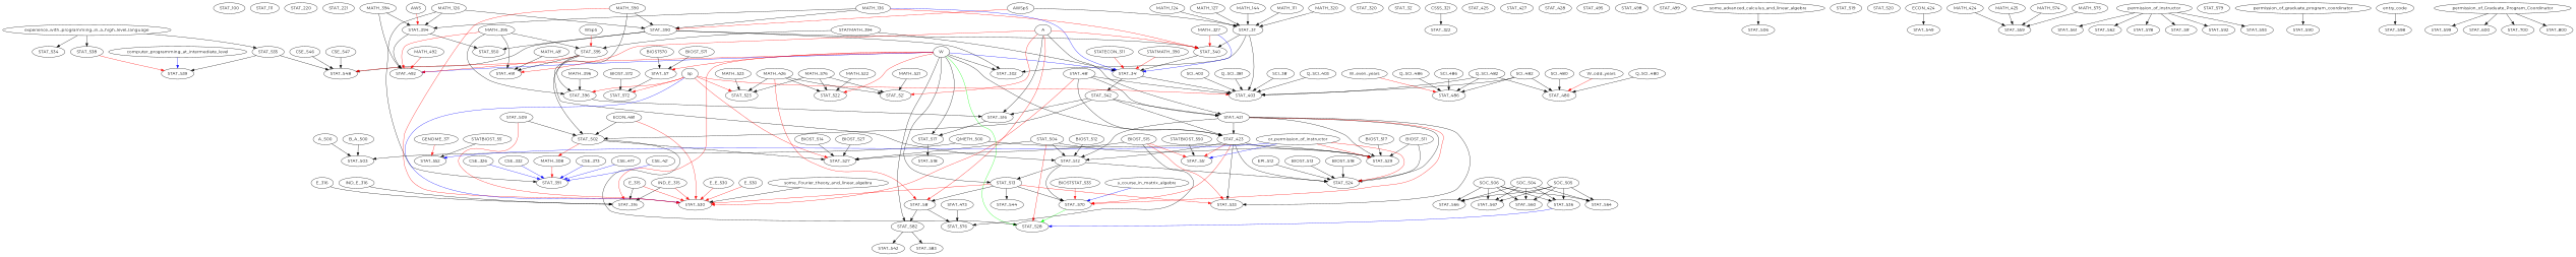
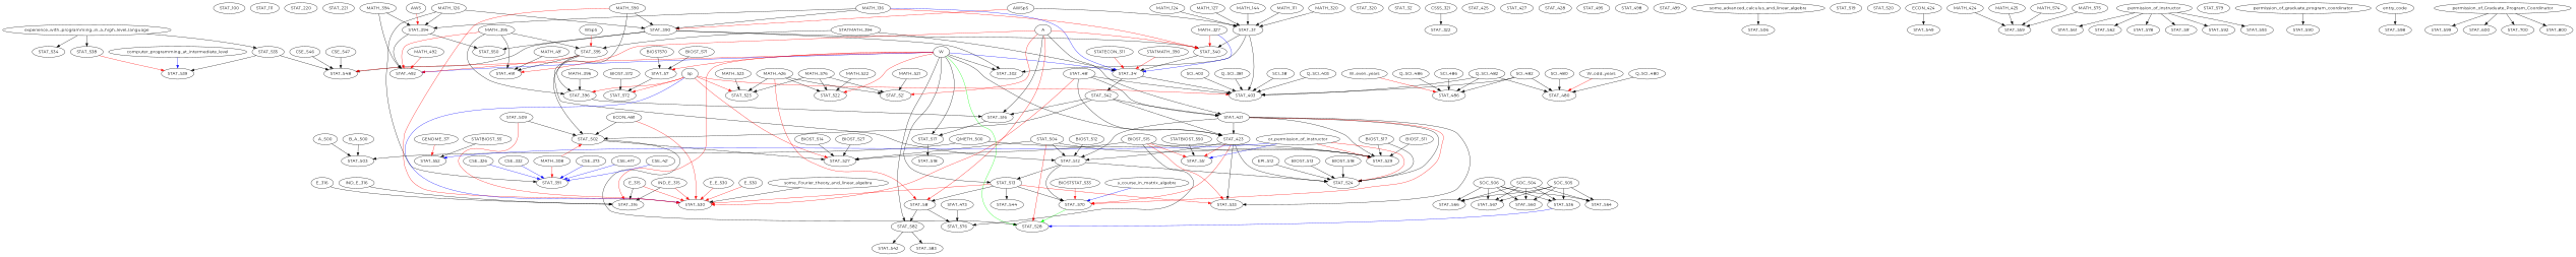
  digraph {
    fontname=Montserrat
    node [fontname=Montserrat]
    edge [color=black fontname=Montserrat]
    STAT_100
    STAT_111
    STAT_220
    STAT_221
    STAT_311
    STAT_302
    STAT_340
    STAT_403
    STAT_341
    STAT_390
    STAT_550
    STAT_548
    W
    STAT_316
    STAT_423
    STAT_492
    STAT_513
    STAT_517
    STAT_522
    STAT_528
    STAT_582
    STAT_571
    STAT_342
    STAT_512
    STAT_524
    STAT_570
    STAT_529
    STAT_533
    STAT_551
    STAT_530
    STAT_581
    STAT_544
    STAT_518
    STAT_542
    STAT_583
    STAT_572
    MATH_111
    n38 [label=MATH_320]
    MATH_124
    MATH_127
    MATH_144
    AWSpS
    IND_E_315
    E_315
    IND_E_316
    E_316
    STAT_320
    STAT_321
    CSSS_321
    STAT_322
    MATH_327
    MATH_136
    STAT_394
    A
    STAT_421
    STAT_491
    STAT_516
    STAT_521
    STAT_576
    STAT_502
    STATMATH_394
    STAT_395
    STAT_396
    STATECON_311
    STATMATH_390
    STAT_527
    MATH_126
    STAT_391
    MATH_390
    MATH_308
    CSE_326
    CSE_332
    CSE_373
    CSE_417
    CSE_421
    MATH_394
    AWS
    MATH_395
    WSpS
    MATH_396
    Sp
    STAT_523
    STAT_481
    Q_SCI_381
    SCI_381
    Q_SCI_482
    STAT_480
    STAT_486
    SCI_482
    Q_SCI_403
    SCI_403
    STAT_425
    STAT_427
    STAT_428
    Q_SCI_480
    SCI_480
    W_odd_years
    Q_SCI_486
    SCI_486
    W_even_years
    MATH_491
    MATH_492
    STAT_495
    STAT_498
    STAT_499
    ECON_481
    STAT_509
    B_A_500
    STAT_503
    A_500
    QMETH_500
    STAT_504
    some_advanced_calculus_and_linear_algebra
    STAT_506
    BIOST_512
    STAT_519
    STAT_520
    MATH_426
    MATH_576
    MATH_521
    MATH_522
    MATH_523
    BIOST_511
    BIOST_513
    BIOST_518
    EPI_512
    or_permission_of_instructor
    STAT_552
    BIOST_514
    BIOST_515
    BIOST_527
    STAT_536
    BIOST_517
    some_Fourier_theory_and_linear_algebra
    E_E_530
    E_530
    experience_with_programming_in_a_high_level_language
    STAT_534
    STAT_535
    STAT_538
    STAT_539
    SOC_504
    STAT_560
    STAT_564
    STAT_566
    STAT_567
    SOC_505
    SOC_506
    computer_programming_at_intermediate_level
    CSE_546
    CSE_547
    ECON_424
    STAT_549
    STATBIOST_550
    STATBIOST_551
    GENOME_371
    MATH_424
    STAT_559
    MATH_425
    MATH_574
    MATH_575
    permission_of_instructor
    STAT_561
    STAT_562
    STAT_578
    STAT_591
    STAT_592
    STAT_593
    BIOSTSTAT_533
    a_course_in_matrix_algebra
    BIOST570
    BIOST_571
    BIOST_572
    STAT_473
    STAT_579
    permission_of_graduate_program_coordinator
    STAT_590
    entry_code
    STAT_598
    permission_of_Graduate_Program_Coordinator
    STAT_599
    STAT_600
    STAT_700
    STAT_800
    STAT_311 -> STAT_302
    STAT_311 -> STAT_340
    STAT_311 -> STAT_403
    STAT_340 -> STAT_341
    STAT_341 -> STAT_403
    STAT_341 -> STAT_342
    STAT_390 -> STAT_302
    STAT_390 -> STAT_340
    STAT_390 -> STAT_550
    STAT_390 -> STAT_548
    W -> STAT_302
    W -> STAT_341 [color=blue]
    W -> STAT_548 [color=red]
    W -> STAT_316 [color=red]
    W -> STAT_423
    W -> STAT_492 [color=blue]
    W -> STAT_513
    W -> STAT_517
    W -> STAT_522 [color=red]
    W -> STAT_528 [color=green]
    W -> STAT_582
    W -> STAT_571 [color=red]
    STAT_423 -> STAT_512
    STAT_423 -> STAT_524
    STAT_423 -> STAT_570 [color=red]
-   STAT_423 -> STAT_529
+   BIOST_515 -> STAT_529
    STAT_423 -> STAT_533
    STAT_423 -> STAT_551 [color=red]
    STAT_513 -> STAT_570
    STAT_513 -> STAT_533 [color=red]
    STAT_513 -> STAT_530 [color=red]
    STAT_513 -> STAT_581
    STAT_513 -> STAT_544
    STAT_517 -> STAT_518
    STAT_582 -> STAT_542
    STAT_582 -> STAT_583
    STAT_571 -> STAT_572
    STAT_342 -> STAT_423
    STAT_342 -> STAT_421
    STAT_342 -> STAT_516
    STAT_342 -> STAT_502
    STAT_512 -> STAT_513
    STAT_512 -> STAT_524
    STAT_512 -> STAT_570
    STAT_570 -> STAT_528 [color=green]
    STAT_581 -> STAT_582
    STAT_581 -> STAT_576
    MATH_111 -> STAT_311
    n38 -> STAT_311
    MATH_124 -> STAT_311
    MATH_127 -> STAT_311
    MATH_144 -> STAT_311
    AWSpS -> STAT_311
    AWSpS -> STAT_390 [color=red]
    IND_E_315 -> STAT_316
    IND_E_315 -> STAT_530 [color=red]
    E_315 -> STAT_316
    E_315 -> STAT_530 [color=red]
    IND_E_316 -> STAT_316
    E_316 -> STAT_316
    CSSS_321 -> STAT_322
    MATH_327 -> STAT_340 [color=red]
    MATH_327 -> STAT_341 [color=blue]
    MATH_136 -> STAT_340 [color=red]
    MATH_136 -> STAT_341 [color=blue]
    MATH_136 -> STAT_390
    MATH_136 -> STAT_394
    STAT_394 -> STAT_550
    STAT_394 -> STAT_492
    A -> STAT_340 [color=red]
    A -> STAT_581 [color=red]
    A -> STAT_421
    A -> STAT_491 [color=red]
    A -> STAT_516
    A -> STAT_521 [color=red]
    STAT_421 -> STAT_423
    STAT_421 -> STAT_512
    STAT_421 -> STAT_524
    STAT_421 -> STAT_570 [color=red]
    STAT_421 -> STAT_529
    STAT_421 -> STAT_533
    STAT_516 -> STAT_517
    STAT_502 -> STAT_528
    STAT_502 -> STAT_527
    STATMATH_394 -> STAT_341
    STATMATH_394 -> STAT_395
    STAT_395 -> STAT_492 [color=red]
    STAT_395 -> STAT_512
    STAT_395 -> STAT_491
    STAT_395 -> STAT_396
    STAT_396 -> STAT_516
    STATECON_311 -> STAT_341 [color=red]
    STATMATH_390 -> STAT_341 [color=red]
    MATH_126 -> STAT_390
    MATH_126 -> STAT_394
    MATH_126 -> STAT_391
    MATH_390 -> STAT_390
    MATH_390 -> STAT_530 [color=red]
    MATH_390 -> STAT_502
-   STAT_502 -> MATH_308 [color=red]
+   MATH_308 -> STAT_502 [color=red]
    MATH_308 -> STAT_391 [color=red]
    CSE_326 -> STAT_391 [color=blue]
    CSE_332 -> STAT_391 [color=blue]
    CSE_373 -> STAT_391 [color=blue]
    CSE_417 -> STAT_391 [color=blue]
    CSE_421 -> STAT_391 [color=blue]
    MATH_394 -> STAT_492
    MATH_394 -> STAT_394
    AWS -> STAT_394 [color=red]
    MATH_395 -> STAT_492 [color=red]
    MATH_395 -> STAT_491
    MATH_395 -> STAT_395
    MATH_395 -> STAT_396
    WSpS -> STAT_395 [color=red]
    MATH_396 -> STAT_396
    Sp -> STAT_403 [color=red]
    Sp -> STAT_530 [color=blue]
    Sp -> STAT_572 [color=red]
    Sp -> STAT_396 [color=red]
    Sp -> STAT_527 [color=red]
    Sp -> STAT_523 [color=red]
    STAT_481 -> STAT_403
    STAT_481 -> STAT_423
    STAT_481 -> STAT_530 [color=red]
    STAT_481 -> STAT_421
    Q_SCI_381 -> STAT_403
    SCI_381 -> STAT_403
    Q_SCI_482 -> STAT_403
    Q_SCI_482 -> STAT_480
    Q_SCI_482 -> STAT_486
    SCI_482 -> STAT_403
    SCI_482 -> STAT_480
    SCI_482 -> STAT_486
    Q_SCI_403 -> STAT_403
    SCI_403 -> STAT_403
    Q_SCI_480 -> STAT_480
    SCI_480 -> STAT_480
    W_odd_years -> STAT_480 [color=red]
    Q_SCI_486 -> STAT_486
    SCI_486 -> STAT_486
    W_even_years -> STAT_486 [color=red]
    MATH_491 -> STAT_491
    MATH_492 -> STAT_492 [color=red]
    ECON_481 -> STAT_530 [color=red]
    ECON_481 -> STAT_502
    STAT_509 -> STAT_530 [color=red]
    STAT_509 -> STAT_502
    B_A_500 -> STAT_503
    A_500 -> STAT_503
    QMETH_500 -> STAT_529
    QMETH_500 -> STAT_503
    STAT_504 -> STAT_528 [color=red]
    STAT_504 -> STAT_512
    STAT_504 -> STAT_529
    STAT_504 -> STAT_527
    some_advanced_calculus_and_linear_algebra -> STAT_506
    BIOST_512 -> STAT_512
    MATH_426 -> STAT_522
    MATH_426 -> STAT_581 [color=red]
    MATH_426 -> STAT_521
    MATH_426 -> STAT_523
    MATH_576 -> STAT_522
    MATH_576 -> STAT_521
    MATH_576 -> STAT_523
    MATH_521 -> STAT_521
    MATH_522 -> STAT_522
    MATH_523 -> STAT_523
-   BIOST_511 -> STAT_524
+   BIOST_517 -> STAT_524
    BIOST_511 -> STAT_529
    BIOST_513 -> STAT_524
    BIOST_518 -> STAT_524
    EPI_512 -> STAT_524
    or_permission_of_instructor -> STAT_524 [color=red]
    or_permission_of_instructor -> STAT_529 [color=red]
    or_permission_of_instructor -> STAT_551 [color=blue]
    or_permission_of_instructor -> STAT_552 [color=blue]
    BIOST_514 -> STAT_527
    BIOST_515 -> STAT_533 [color=red]
    BIOST_515 -> STAT_551 [color=red]
    BIOST_515 -> STAT_576
    BIOST_515 -> STAT_527
    BIOST_527 -> STAT_527
    STAT_536 -> STAT_528 [color=blue]
    BIOST_517 -> STAT_529
    some_Fourier_theory_and_linear_algebra -> STAT_530
    E_E_530 -> STAT_530 [color=red]
    E_530 -> STAT_530 [color=red]
    experience_with_programming_in_a_high_level_language -> STAT_534
    experience_with_programming_in_a_high_level_language -> STAT_535
    experience_with_programming_in_a_high_level_language -> STAT_538
    STAT_535 -> STAT_548
    STAT_535 -> STAT_539
    STAT_538 -> STAT_539 [color=red]
    SOC_504 -> STAT_536
    SOC_504 -> STAT_560
    SOC_504 -> STAT_564
    SOC_504 -> STAT_566
    SOC_504 -> STAT_567
    SOC_505 -> STAT_536
    SOC_505 -> STAT_560
    SOC_505 -> STAT_564
    SOC_505 -> STAT_566
    SOC_505 -> STAT_567
    SOC_506 -> STAT_536
    SOC_506 -> STAT_560
    SOC_506 -> STAT_564
    SOC_506 -> STAT_566
    SOC_506 -> STAT_567
    computer_programming_at_intermediate_level -> STAT_539 [color=blue]
    CSE_546 -> STAT_548
    CSE_547 -> STAT_548
    ECON_424 -> STAT_549
    STATBIOST_550 -> STAT_551
    STATBIOST_551 -> STAT_552
    GENOME_371 -> STAT_552 [color=red]
    MATH_424 -> STAT_559
    MATH_425 -> STAT_559
    MATH_574 -> STAT_559
    MATH_575 -> STAT_559
    permission_of_instructor -> STAT_561
    permission_of_instructor -> STAT_562
    permission_of_instructor -> STAT_578
    permission_of_instructor -> STAT_591
    permission_of_instructor -> STAT_592
    permission_of_instructor -> STAT_593
    BIOSTSTAT_533 -> STAT_570 [color=red]
    a_course_in_matrix_algebra -> STAT_570 [color=blue]
    BIOST570 -> STAT_571
    BIOST_571 -> STAT_571
    BIOST_572 -> STAT_572
    STAT_473 -> STAT_576
    permission_of_graduate_program_coordinator -> STAT_590
    entry_code -> STAT_598
    permission_of_Graduate_Program_Coordinator -> STAT_599
    permission_of_Graduate_Program_Coordinator -> STAT_600
    permission_of_Graduate_Program_Coordinator -> STAT_700
    permission_of_Graduate_Program_Coordinator -> STAT_800
  }
